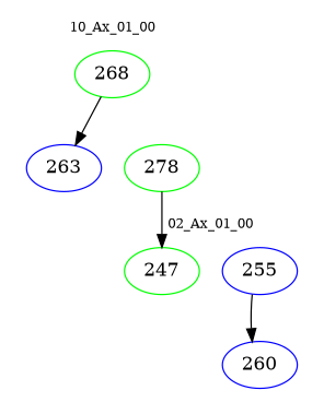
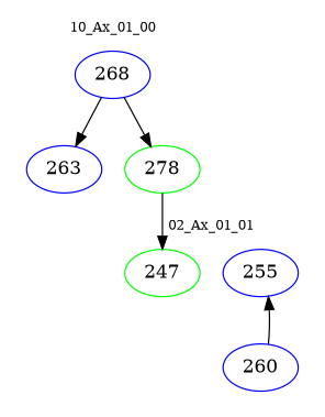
  digraph {
    node [color=blue]
    edge [color=black]
-   n1 [color=green label=268]
+   n1 [label=268]
    n2 [label=263]
    n3 [color=green label=278]
    n4 [label=255]
    n5 [color=green label=247]
    n6 [label=260]
    subgraph cluster_1 {
      color=white
      fontsize=10
      label="10_Ax_01_00"
      n1
      n2
      n3
    }
    subgraph cluster_2 {
      color=white
      fontsize=10
-     label="02_Ax_01_00"
+     label="02_Ax_01_01"
      n4
      n5
      n6
    }
    n1 -> n2
+   n1 -> n3
    n3 -> n5
-   n4 -> n6
+   n6 -> n4
  }
